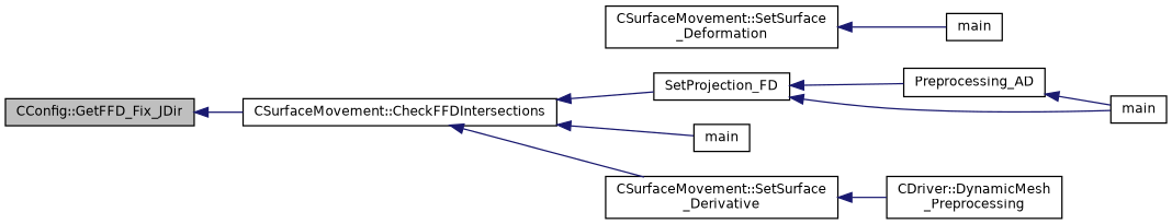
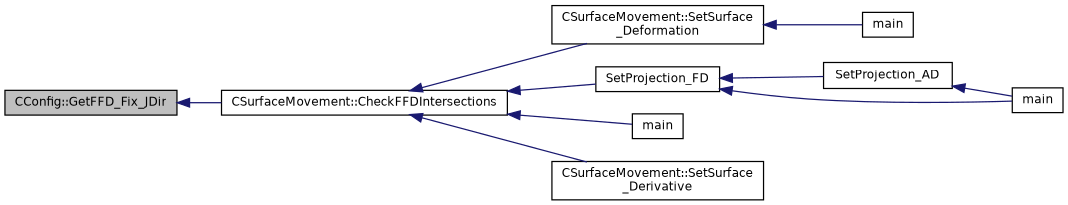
  digraph {
    rankdir=LR
    node [color=black fillcolor=white fontname=Helvetica fontsize=10 shape=record style=filled]
    edge [color=midnightblue dir=back fontname=Helvetica fontsize=10 labelfontname=Helvetica labelfontsize=10 style=solid]
    n1 [fillcolor=grey75 fontcolor=black height=0.2 label="CConfig::GetFFD_Fix_JDir" width=0.4]
    n2 [height=0.2 label="CSurfaceMovement::CheckFFDIntersections" width=0.4]
    n3 [height=0.2 label="CSurfaceMovement::SetSurface\l_Deformation" width=0.4]
    n4 [height=0.2 label=SetProjection_FD width=0.4]
    n5 [height=0.2 label=main width=0.4]
    n6 [height=0.2 label="CSurfaceMovement::SetSurface\l_Derivative" width=0.4]
    n7 [height=0.2 label=main width=0.4]
-   n8 [height=0.2 label=Preprocessing_AD width=0.4]
+   n8 [height=0.2 label=SetProjection_AD width=0.4]
    n9 [height=0.2 label=main width=0.4]
-   n10 [height=0.2 label="CDriver::DynamicMesh\l_Preprocessing" width=0.4]
    n1 -> n2
+   n2 -> n3
    n2 -> n4
    n2 -> n5
    n2 -> n6
    n3 -> n7
    n4 -> n8
    n4 -> n9
-   n6 -> n10
    n8 -> n9
  }
